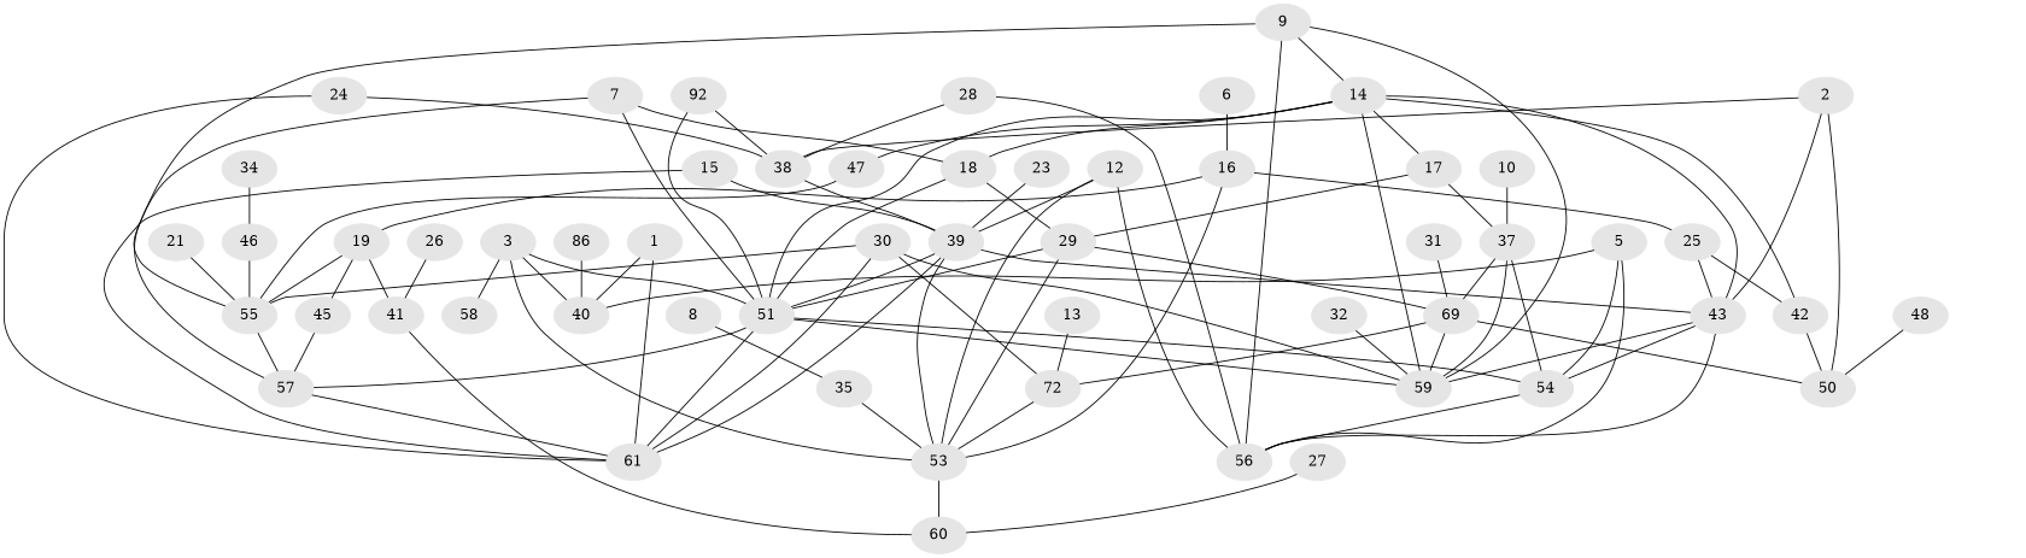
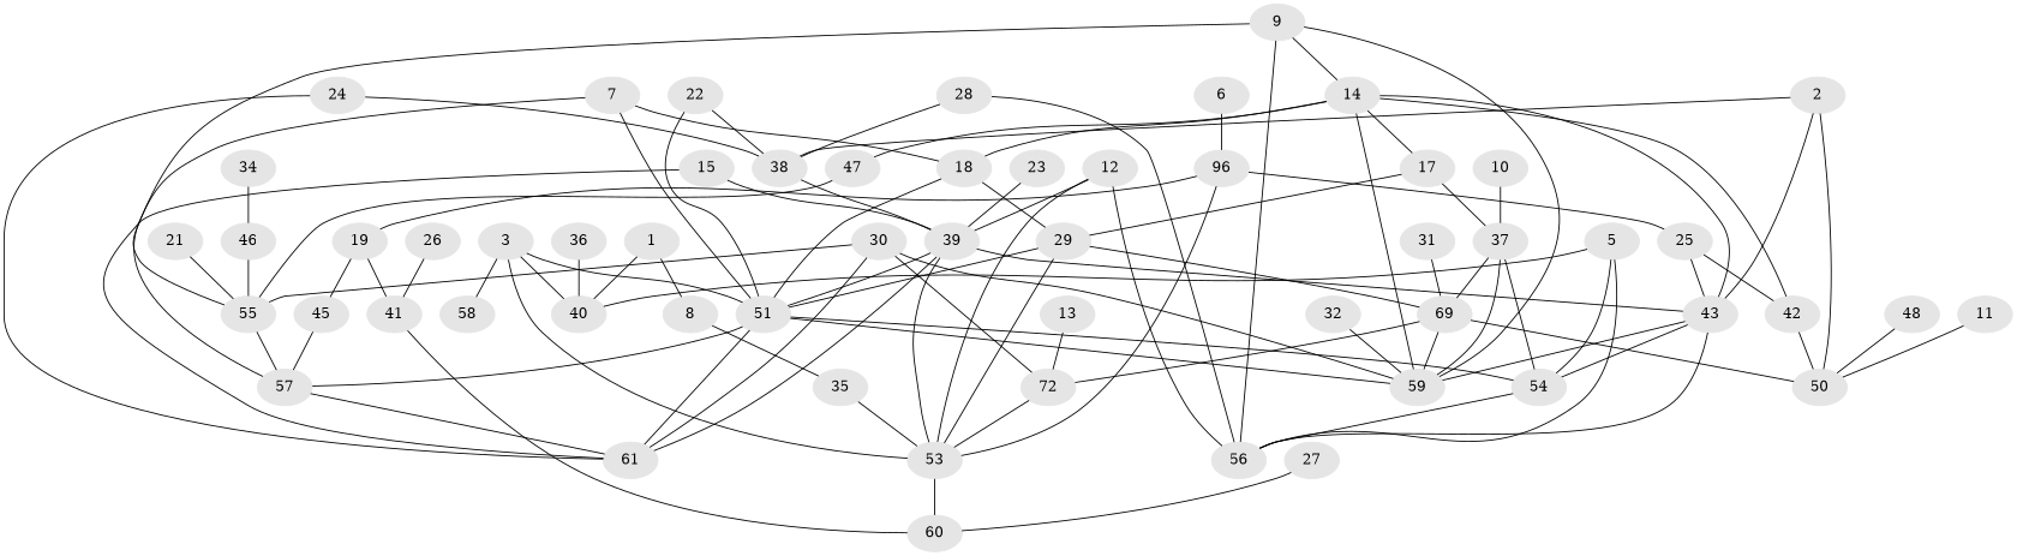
  graph {
    node [color=gray90 style=filled]
    edge [weight=1.0]
    1
    40
    61
    2
    38
    43
    50
    39
    54
    56
    59
    3
    51
    53
    58
    57
    60
    5
    6
-   16
+   16 [label=96]
    19
    25
    7
    18
    29
    8
    35
    9
    14
    55
    17
    42
    47
    10
    37
    n36 [label=69]
+   11
    12
    n39 [label=72]
    13
    15
    41
    45
    21
-   22 [label=92]
+   22
    23
    24
    26
    27
    28
    30
    31
    32
    34
    46
-   36 [label=86]
+   36
    48
    1 -- 40
-   1 -- 61
+   1 -- 8
    2 -- 38
    2 -- 43
    2 -- 50
    38 -- 39
    43 -- 54
    43 -- 56
    43 -- 59
    39 -- 61
    39 -- 43
    39 -- 51
    39 -- 53
    54 -- 56
    3 -- 40
    3 -- 51
    3 -- 53
    3 -- 58
    51 -- 61
    51 -- 54
    51 -- 59
    51 -- 57
    53 -- 60
    57 -- 61
    5 -- 40
    5 -- 54
    5 -- 56
    6 -- 16
    16 -- 53
    16 -- 19
    16 -- 25
-   19 -- 55
    19 -- 41
    19 -- 45
    25 -- 43
    25 -- 42
    7 -- 51
    7 -- 57
    7 -- 18
    18 -- 51
    18 -- 29
    29 -- 51
    29 -- 53
    29 -- n36
    8 -- 35
    35 -- 53
    9 -- 56 [weight=2.0]
    9 -- 59
    9 -- 14
    9 -- 55
    14 -- 43
    14 -- 59
-   14 -- 51
    14 -- 18
    14 -- 17
    14 -- 42
    14 -- 47
    55 -- 57 [weight=2.0]
    17 -- 29
    17 -- 37
    42 -- 50 [weight=2.0]
    47 -- 55
    10 -- 37
    37 -- 54
    37 -- 59
    37 -- n36
    n36 -- 50
    n36 -- 59
    n36 -- n39
+   11 -- 50
    12 -- 39
    12 -- 56
    12 -- 53
    n39 -- 53
    13 -- n39
    15 -- 61
    15 -- 39
    41 -- 60
    45 -- 57
    21 -- 55
    22 -- 38
    22 -- 51
    23 -- 39
    24 -- 61
    24 -- 38
    26 -- 41
    27 -- 60
    28 -- 38
    28 -- 56
    30 -- 61
    30 -- 59
    30 -- 55
    30 -- n39
    31 -- n36
    32 -- 59
    34 -- 46
    46 -- 55
    36 -- 40
    48 -- 50
  }
